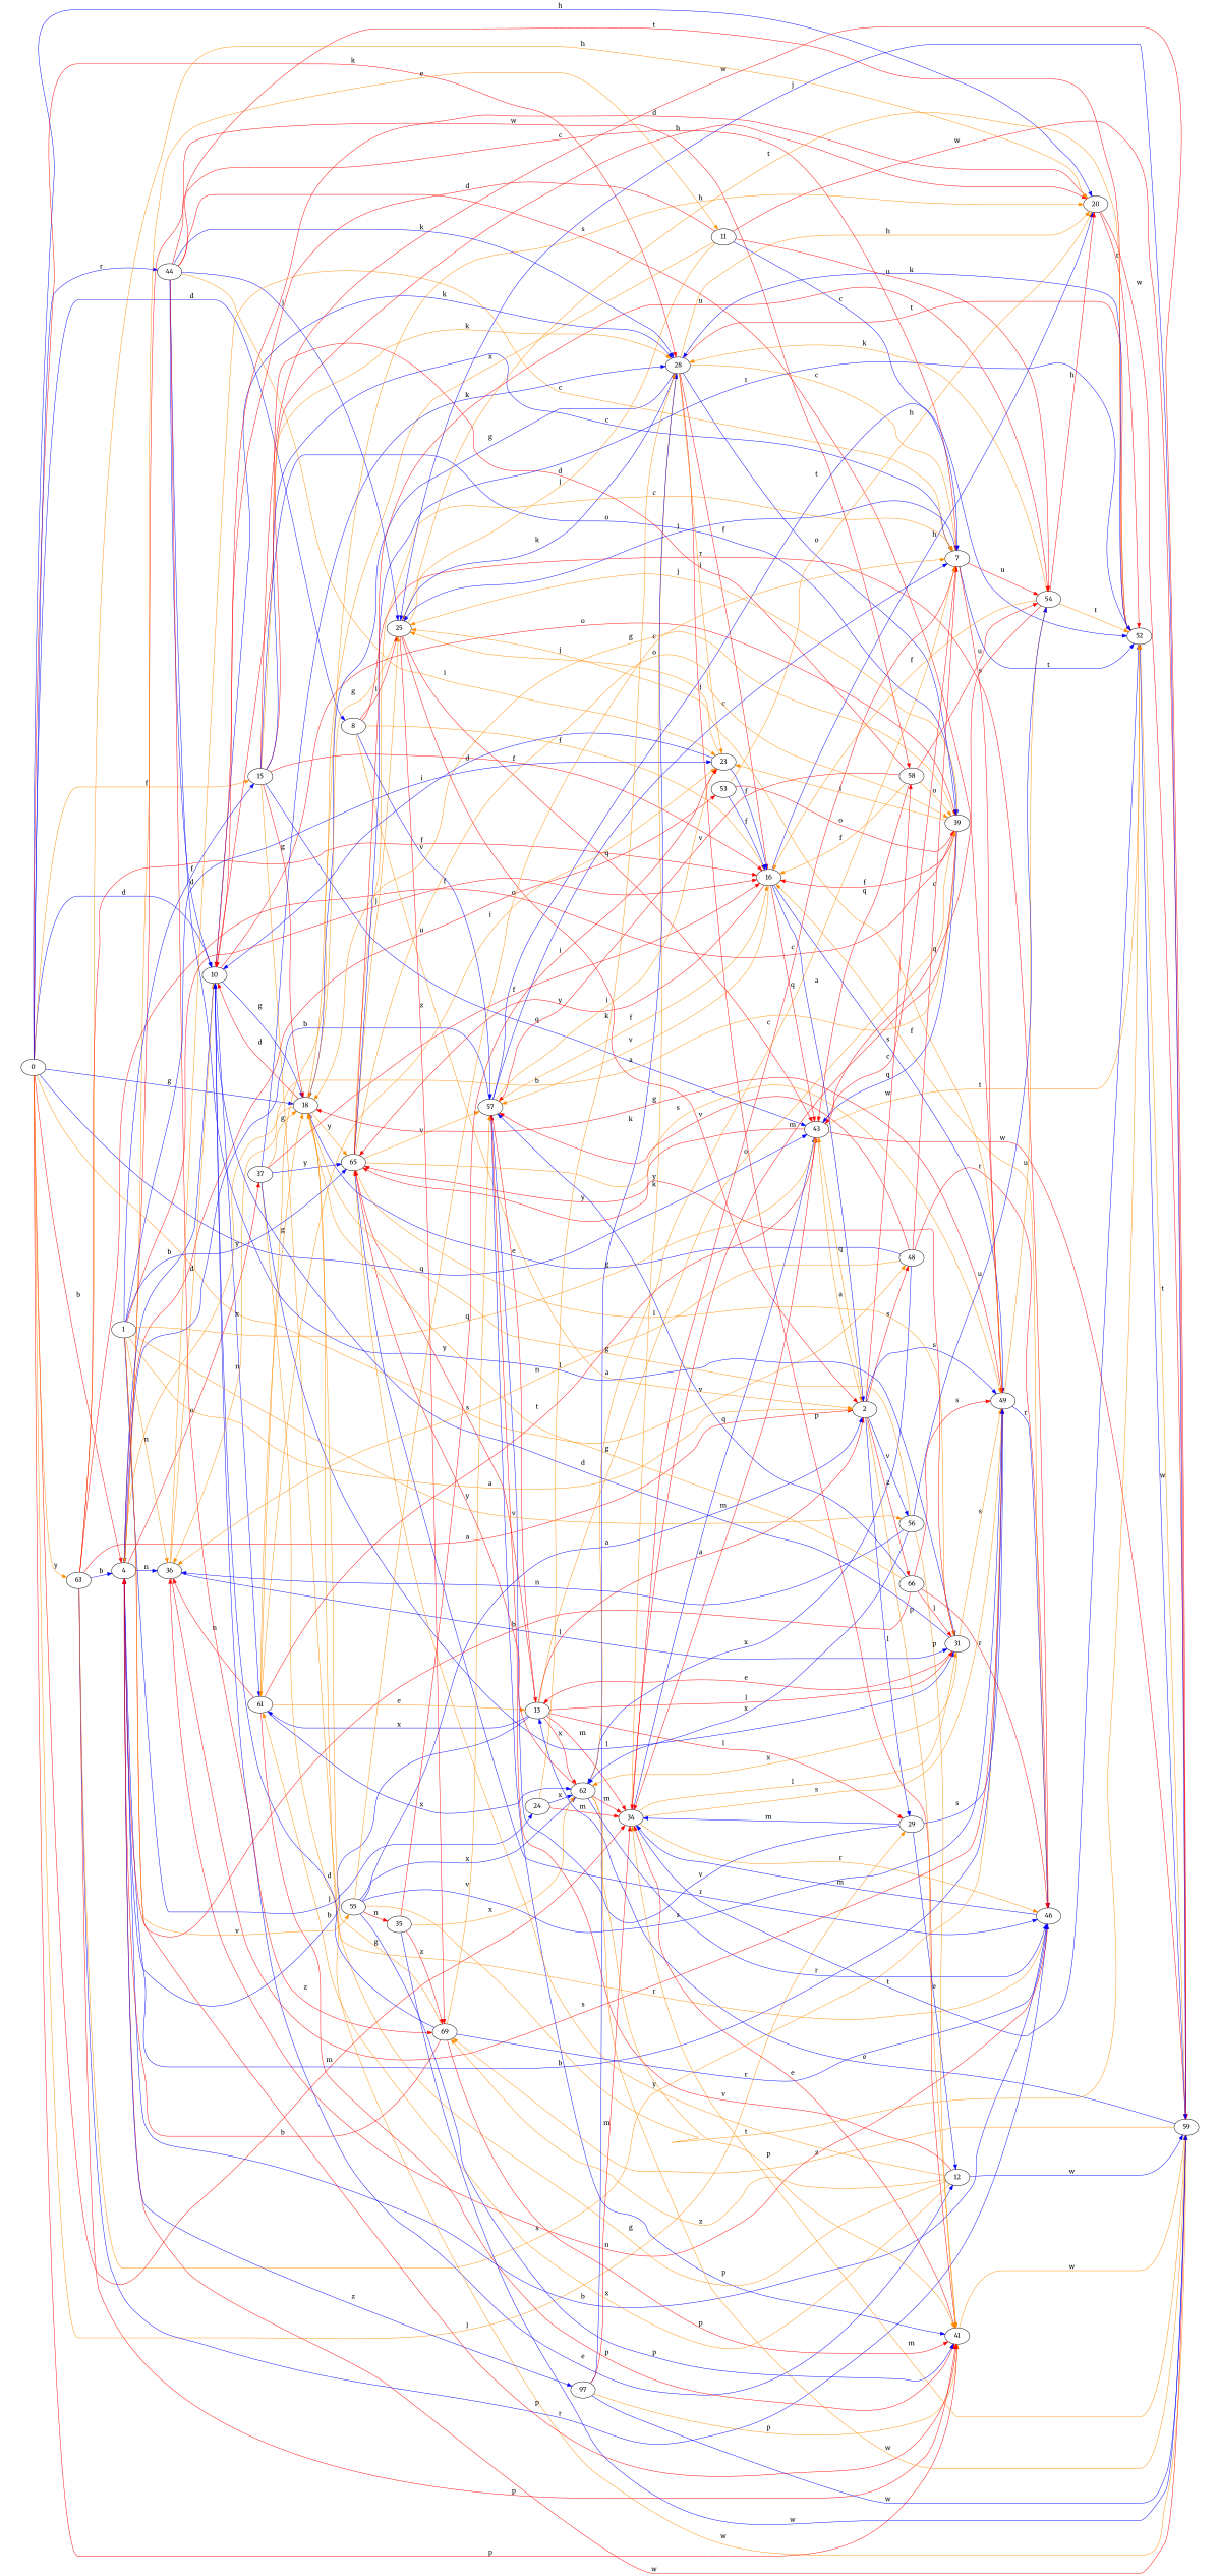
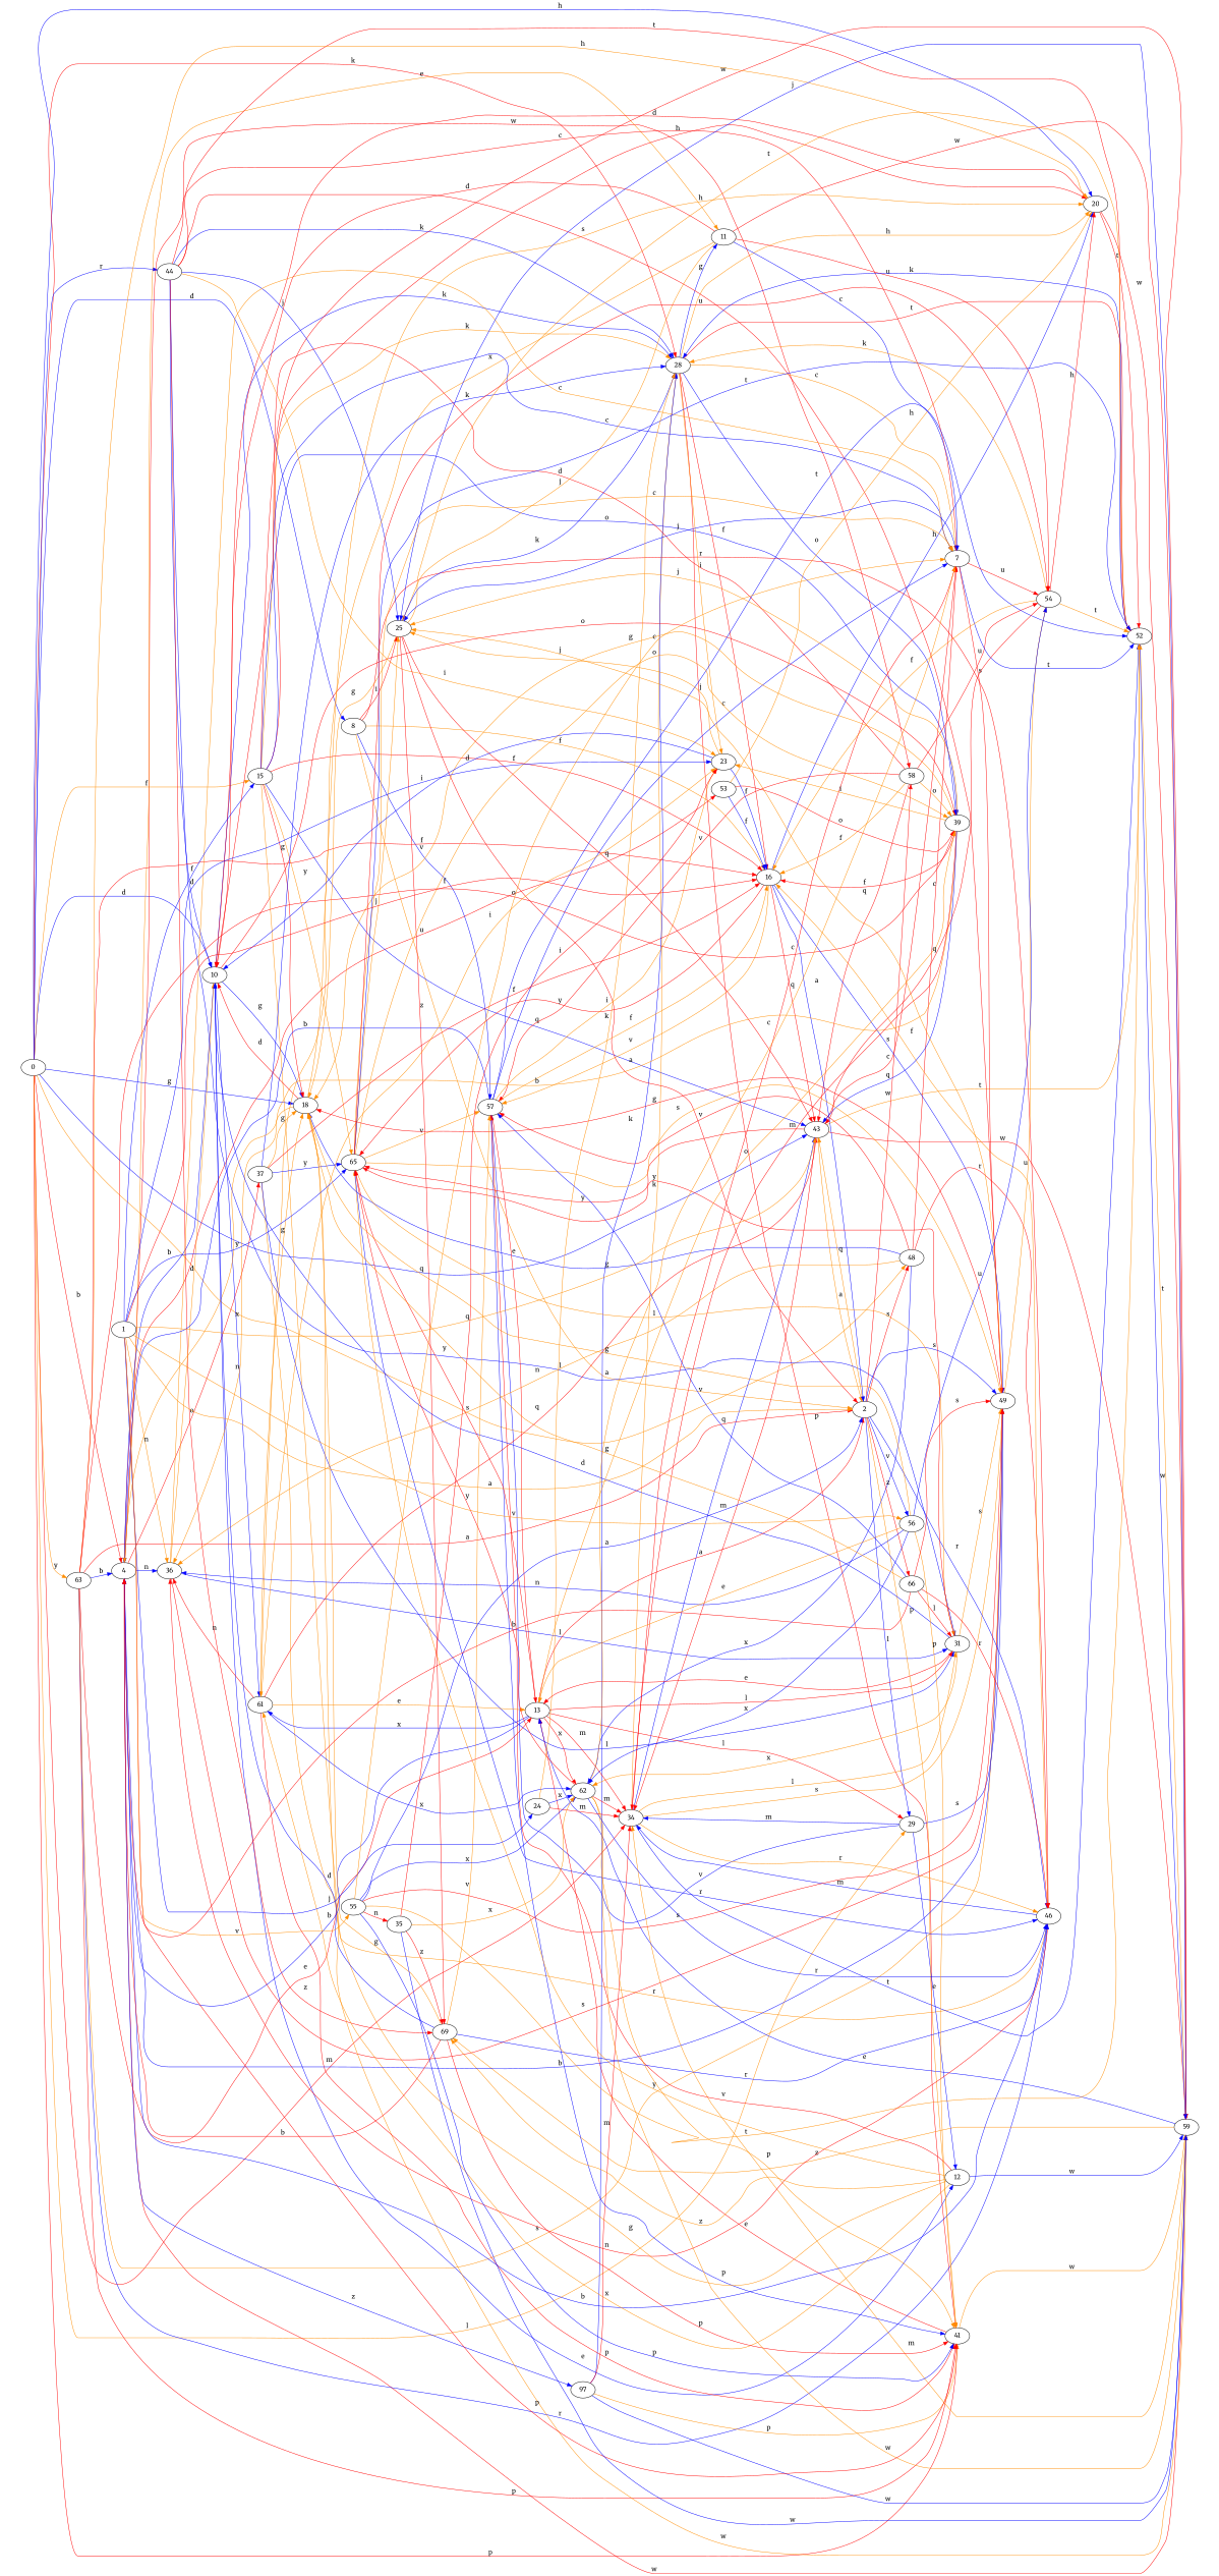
  strict digraph {
    fontname=Merriweather
    rankdir=LR
    node [fontname=Merriweather]
    edge [color=red fontname=Merriweather]
    0
    4
    8
    10
    15
    18
    20
    28
    29
    34
    41
    43
    44
    48
    63
    36
    58
    11
    37
    53
    59
    n22 [label=97]
    2
    16
    25
    46
    57
    39
    12
    61
    7
    65
    52
    23
    49
    31
    13
    69
    62
    1
    24
    55
    56
    66
    35
    54
    0 -> 4 [label=b]
    0 -> 8 [color=blue label=d]
    0 -> 10 [color=blue label=d]
    0 -> 15 [color=darkorange label=f]
    0 -> 18 [color=blue label=g]
    0 -> 20 [color=blue label=h]
    0 -> 28 [label=k]
    0 -> 29 [color=darkorange label=l]
    0 -> 34 [label=m]
    0 -> 41 [label=p]
    0 -> 43 [color=blue label=q]
    0 -> 44 [color=blue label=r]
    0 -> 48 [color=darkorange label=s]
    0 -> 63 [color=darkorange label=y]
    4 -> 36 [color=blue label=n]
    4 -> 58 [label=w]
    4 -> 11 [color=darkorange label=e]
    4 -> 37 [label=o]
    4 -> 53 [label=u]
    4 -> 59 [label=w]
    4 -> n22 [color=blue label=z]
    8 -> 2 [color=darkorange label=a]
    8 -> 16 [color=darkorange label=f]
    8 -> 25 [label=i]
    8 -> 46 [label=r]
    8 -> 57 [color=blue label=v]
    10 -> 4 [color=blue label=b]
    10 -> 18 [color=blue label=g]
    10 -> 28 [color=blue label=k]
    10 -> 39 [label=o]
    10 -> 12 [color=blue label=e]
    10 -> 61 [color=blue label=x]
    15 -> 18 [label=g]
    15 -> 20 [label=h]
    15 -> 28 [color=darkorange label=k]
    15 -> 43 [color=blue label=q]
    15 -> 59 [label=w]
    15 -> 16 [label=f]
    15 -> 46 [color=darkorange label=r]
    15 -> 39 [color=blue label=o]
    15 -> 7 [color=blue label=c]
    18 -> 10 [label=d]
    18 -> 20 [color=darkorange label=h]
    18 -> 36 [color=darkorange label=n]
-   18 -> 65 [color=darkorange label=y]
+   15 -> 65 [color=darkorange label=y]
    20 -> 10 [label=d]
    20 -> 59 [label=w]
    20 -> 52 [label=t]
-   28 -> 18 [color=blue label=g]
+   28 -> 11 [color=blue label=g]
    28 -> 20 [color=darkorange label=h]
    28 -> 41 [label=p]
    28 -> 16 [label=f]
    28 -> 39 [color=blue label=o]
    28 -> 7 [color=darkorange label=c]
    28 -> 52 [label=t]
    28 -> 23 [color=darkorange label=i]
    29 -> 34 [color=blue label=m]
    29 -> 57 [color=blue label=v]
    29 -> 12 [color=blue label=e]
    29 -> 49 [color=blue label=s]
    34 -> 28 [color=darkorange label=k]
    34 -> 43 [color=blue label=q]
    34 -> 46 [color=darkorange label=r]
    34 -> 7 [label=c]
    34 -> 52 [color=blue label=t]
    34 -> 49 [color=darkorange label=s]
    34 -> 31 [color=darkorange label=l]
    41 -> 59 [color=darkorange label=w]
-   41 -> 34 [label=e]
+   41 -> 13 [label=e]
    43 -> 34 [label=m]
    43 -> 59 [label=w]
    43 -> 2 [color=darkorange label=a]
    43 -> 7 [label=c]
    43 -> 65 [label=y]
    43 -> 52 [color=darkorange label=t]
    44 -> 10 [color=blue label=d]
    44 -> 28 [color=blue label=k]
    44 -> 25 [color=blue label=j]
    44 -> 7 [label=c]
    44 -> 52 [label=t]
    44 -> 23 [color=darkorange label=i]
    44 -> 49 [label=s]
    44 -> 31 [color=blue label=l]
    44 -> 69 [label=z]
    48 -> 18 [color=blue label=g]
    48 -> 36 [color=darkorange label=n]
    48 -> 46 [label=r]
    48 -> 57 [label=v]
    48 -> 7 [label=c]
    48 -> 62 [color=blue label=x]
    63 -> 4 [color=blue label=b]
    63 -> 20 [color=darkorange label=h]
    63 -> 41 [label=p]
    63 -> 2 [label=a]
    63 -> 16 [label=f]
    63 -> 46 [color=blue label=r]
    63 -> 39 [label=o]
    63 -> 49 [color=darkorange label=s]
+   63 -> 13 [label=e]
    36 -> 10 [color=darkorange label=d]
    36 -> 7 [color=darkorange label=c]
    36 -> 49 [label=s]
    36 -> 31 [color=blue label=l]
    58 -> 10 [label=d]
    58 -> 43 [label=q]
    58 -> 16 [color=darkorange label=f]
    58 -> 57 [label=v]
    58 -> 39 [color=darkorange label=o]
    58 -> 54 [label=u]
    11 -> 10 [label=d]
    11 -> 59 [label=w]
    11 -> 25 [color=darkorange label=j]
    11 -> 61 [color=darkorange label=x]
    11 -> 7 [color=blue label=c]
    11 -> 54 [label=u]
    37 -> 18 [color=darkorange label=g]
    37 -> 28 [color=blue label=k]
    37 -> 59 [color=darkorange label=w]
    37 -> 16 [label=f]
    37 -> 65 [color=blue label=y]
    37 -> 31 [color=blue label=l]
    53 -> 20 [color=darkorange label=h]
    53 -> 16 [color=blue label=f]
    53 -> 39 [label=o]
    59 -> 34 [color=darkorange label=m]
    59 -> 25 [color=blue label=j]
    59 -> 52 [color=darkorange label=t]
    59 -> 13 [color=blue label=e]
    59 -> 69 [color=darkorange label=z]
    n22 -> 28 [color=blue label=k]
    n22 -> 34 [label=m]
    n22 -> 41 [color=darkorange label=p]
    n22 -> 59 [color=blue label=w]
    2 -> 29 [color=blue label=l]
    2 -> 41 [color=darkorange label=p]
    2 -> 43 [color=darkorange label=q]
    2 -> 48 [label=s]
    2 -> 58 [label=w]
    2 -> 49 [color=blue label=s]
    2 -> 56 [color=blue label=v]
    2 -> 66 [label=z]
    16 -> 20 [color=blue label=h]
    16 -> 43 [label=q]
    16 -> 2 [color=blue label=a]
    16 -> 57 [color=darkorange label=v]
    16 -> 65 [label=y]
    16 -> 49 [color=blue label=s]
    25 -> 18 [color=darkorange label=g]
    25 -> 28 [color=blue label=k]
    25 -> 43 [label=q]
    25 -> 2 [label=a]
    25 -> 52 [color=darkorange label=t]
    25 -> 69 [label=z]
    46 -> 4 [color=blue label=b]
    46 -> 34 [color=blue label=m]
    46 -> 36 [label=n]
    46 -> 16 [color=darkorange label=f]
    57 -> 4 [color=blue label=b]
    57 -> 41 [color=blue label=p]
    57 -> 16 [color=darkorange label=f]
    57 -> 7 [color=blue label=c]
    57 -> 52 [color=blue label=t]
    57 -> 23 [color=darkorange label=i]
    57 -> 13 [label=e]
    39 -> 4 [color=darkorange label=b]
    39 -> 18 [color=darkorange label=g]
    39 -> 34 [label=m]
    39 -> 43 [color=blue label=q]
    39 -> 16 [label=f]
    39 -> 25 [color=darkorange label=j]
    39 -> 23 [color=darkorange label=i]
    12 -> 18 [color=darkorange label=g]
    12 -> 59 [color=blue label=w]
    12 -> 57 [label=v]
    12 -> 61 [color=darkorange label=x]
    12 -> 65 [color=darkorange label=y]
    12 -> 69 [color=darkorange label=z]
    61 -> 18 [color=darkorange label=g]
    61 -> 41 [label=p]
-   61 -> 43 [label=t]
+   61 -> 43 [label=q]
    61 -> 36 [label=n]
    61 -> 23 [color=darkorange label=i]
    61 -> 13 [color=darkorange label=e]
    61 -> 62 [color=blue label=x]
    7 -> 25 [color=blue label=j]
    7 -> 52 [color=blue label=t]
    7 -> 49 [label=s]
    7 -> 54 [label=u]
    65 -> 25 [color=darkorange label=j]
    65 -> 46 [color=blue label=r]
    65 -> 57 [color=darkorange label=v]
    65 -> 39 [color=darkorange label=o]
    65 -> 7 [color=darkorange label=c]
    65 -> 52 [color=blue label=t]
    65 -> 49 [color=darkorange label=s]
    65 -> 31 [color=darkorange label=l]
    65 -> 54 [label=u]
    52 -> 28 [color=blue label=k]
    52 -> 59 [color=blue label=w]
    23 -> 10 [color=blue label=d]
    23 -> 16 [color=blue label=f]
    23 -> 25 [color=darkorange label=j]
    49 -> 4 [color=blue label=b]
    49 -> 18 [label=g]
    49 -> 25 [color=darkorange label=j]
-   49 -> 46 [color=blue label=r]
+   2 -> 46 [color=blue label=r]
    49 -> 54 [color=darkorange label=u]
    31 -> 10 [color=blue label=d]
    31 -> 65 [label=y]
    31 -> 49 [color=darkorange label=s]
    31 -> 13 [label=e]
    31 -> 62 [color=darkorange label=x]
    13 -> 4 [color=blue label=b]
    13 -> 29 [label=l]
    13 -> 34 [label=m]
    13 -> 2 [label=a]
    13 -> 39 [color=darkorange label=o]
    13 -> 61 [color=blue label=x]
    13 -> 65 [label=y]
    13 -> 31 [label=l]
    13 -> 62 [label=x]
    69 -> 4 [label=b]
    69 -> 10 [color=blue label=d]
    69 -> 18 [color=darkorange label=g]
    69 -> 41 [label=p]
    69 -> 46 [color=blue label=r]
    69 -> 57 [color=darkorange label=v]
    62 -> 34 [label=m]
    62 -> 41 [color=darkorange label=p]
    62 -> 59 [color=darkorange label=w]
    62 -> 46 [color=blue label=r]
    62 -> 7 [color=darkorange label=c]
    62 -> 65 [label=y]
    1 -> 15 [color=blue label=f]
    1 -> 41 [label=p]
    1 -> 43 [color=darkorange label=q]
    1 -> 36 [color=darkorange label=n]
    1 -> 2 [color=darkorange label=a]
    1 -> 16 [label=f]
    1 -> 65 [color=blue label=y]
    1 -> 23 [color=blue label=i]
    1 -> 24 [color=blue label=j]
    1 -> 55 [color=darkorange label=v]
    1 -> 56 [color=darkorange label=v]
    24 -> 28 [color=darkorange label=k]
    24 -> 34 [label=m]
    24 -> 62 [color=blue label=x]
    55 -> 41 [color=blue label=p]
    55 -> 2 [color=blue label=a]
    55 -> 7 [color=darkorange label=c]
    55 -> 52 [color=darkorange label=t]
-   55 -> 49 [color=blue label=s]
+   55 -> 49 [label=s]
    55 -> 62 [color=blue label=x]
    55 -> 35 [label=n]
    56 -> 18 [color=darkorange label=g]
    56 -> 41 [color=darkorange label=p]
    56 -> 36 [color=blue label=n]
+   56 -> 13 [color=darkorange label=e]
    56 -> 62 [color=blue label=x]
    56 -> 54 [color=blue label=u]
    66 -> 4 [label=b]
    66 -> 18 [color=darkorange label=g]
    66 -> 46 [label=r]
    66 -> 57 [color=blue label=v]
    66 -> 49 [label=s]
    66 -> 31 [label=l]
    35 -> 59 [color=blue label=w]
    35 -> 23 [label=i]
    35 -> 69 [label=z]
    35 -> 62 [color=darkorange label=x]
    54 -> 20 [label=h]
    54 -> 28 [color=darkorange label=k]
    54 -> 43 [label=q]
    54 -> 16 [color=darkorange label=f]
    54 -> 52 [color=darkorange label=t]
  }
